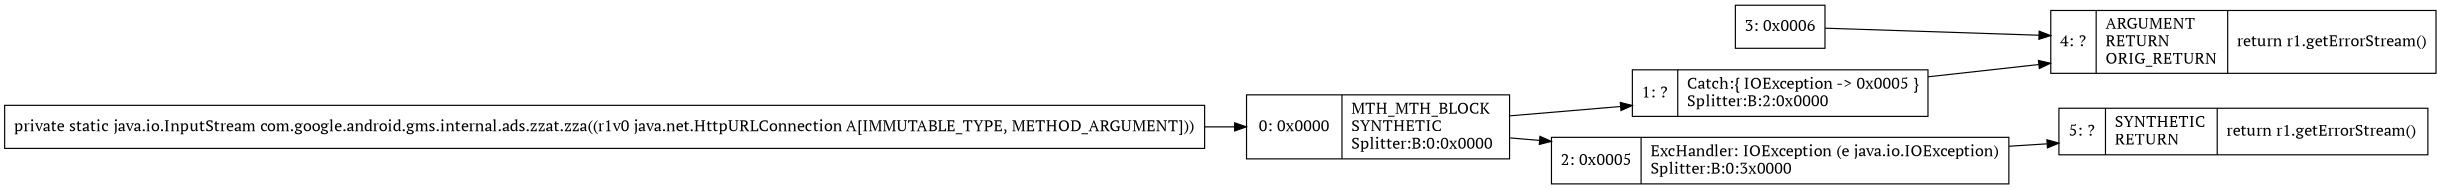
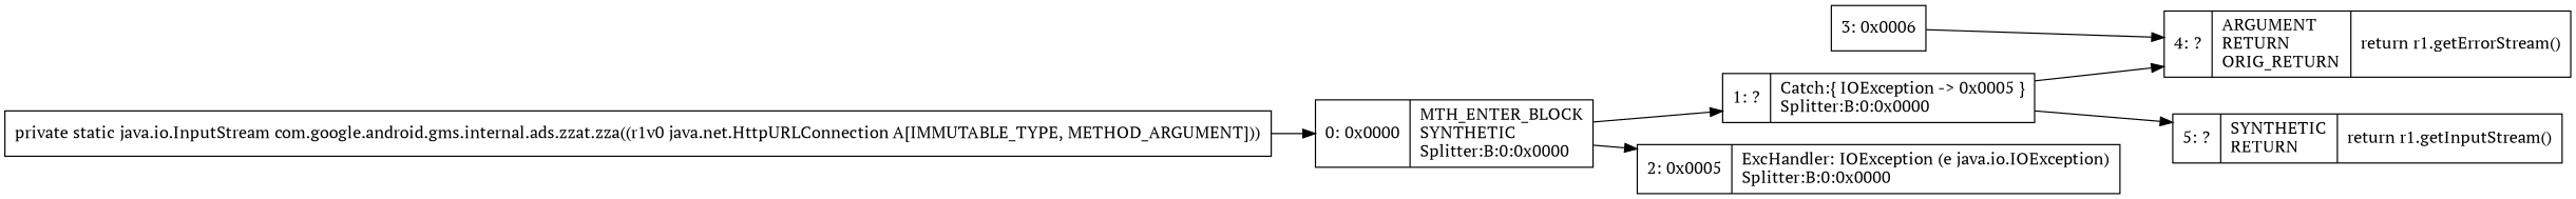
  digraph {
    fontname="PT Serif"
    rankdir=LR
    node [fontname="PT Serif" shape=record]
    edge [fontname="PT Serif"]
-   n1 [label="{0\:\ 0x0000|MTH_MTH_BLOCK\lSYNTHETIC\lSplitter:B:0:0x0000\l}"]
-   n2 [label="{1\:\ ?|Catch:\{ IOException \-\> 0x0005 \}\lSplitter:B:2:0x0000\l}"]
-   n3 [label="{2\:\ 0x0005|ExcHandler: IOException (e java.io.IOException)\lSplitter:B:0:3x0000\l}"]
-   n4 [label="{5\:\ ?|SYNTHETIC\lRETURN\l|return r1.getErrorStream()\l}"]
+   n1 [label="{0\:\ 0x0000|MTH_ENTER_BLOCK\lSYNTHETIC\lSplitter:B:0:0x0000\l}"]
+   n2 [label="{1\:\ ?|Catch:\{ IOException \-\> 0x0005 \}\lSplitter:B:0:0x0000\l}"]
+   n3 [label="{2\:\ 0x0005|ExcHandler: IOException (e java.io.IOException)\lSplitter:B:0:0x0000\l}"]
+   n4 [label="{5\:\ ?|SYNTHETIC\lRETURN\l|return r1.getInputStream()\l}"]
    n5 [label="{4\:\ ?|ARGUMENT\lRETURN\lORIG_RETURN\l|return r1.getErrorStream()\l}"]
    n6 [label="{3\:\ 0x0006}"]
    n7 [label="{private static java.io.InputStream com.google.android.gms.internal.ads.zzat.zza((r1v0 java.net.HttpURLConnection A[IMMUTABLE_TYPE, METHOD_ARGUMENT])) }"]
    n1 -> n2
    n1 -> n3
-   n3 -> n4
+   n2 -> n4
    n2 -> n5
    n6 -> n5
    n7 -> n1
  }
